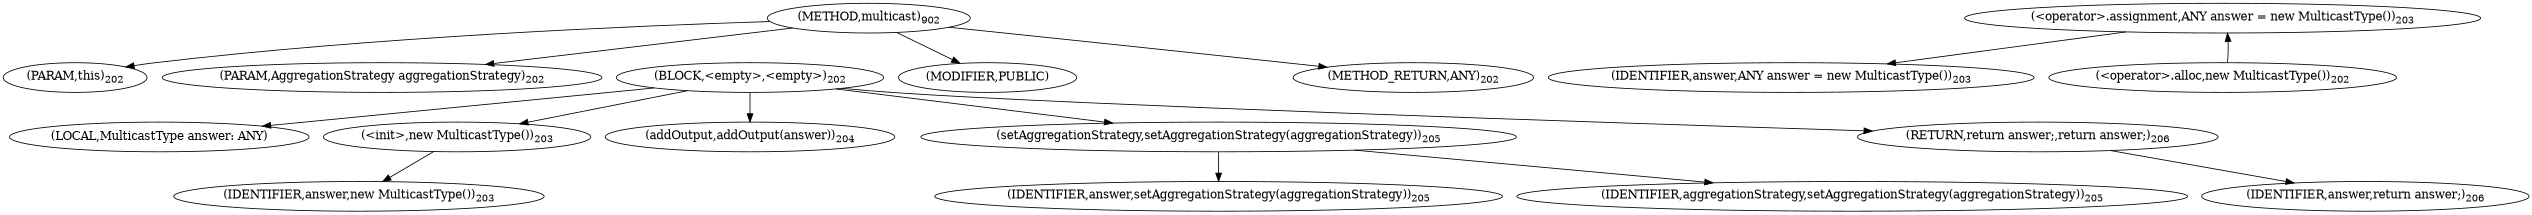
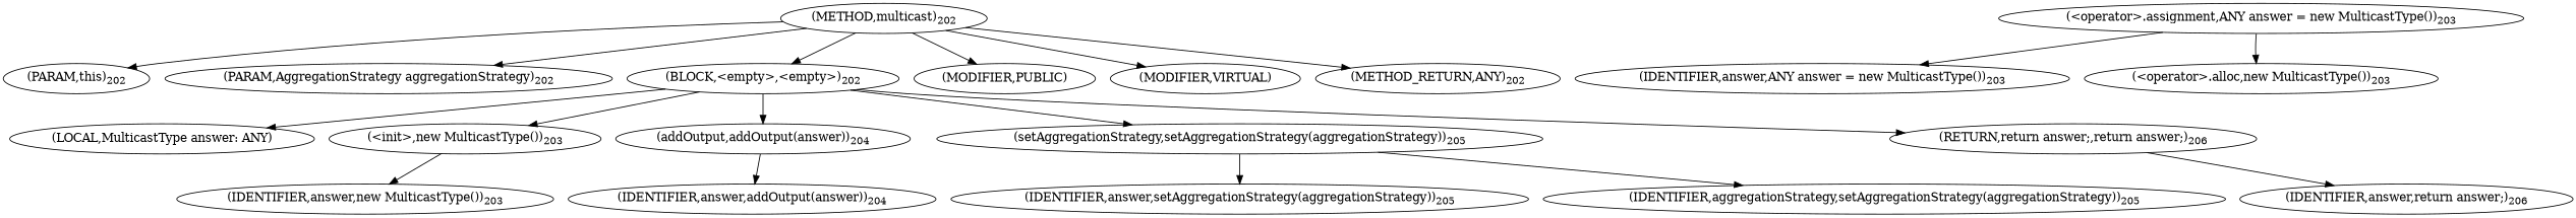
  digraph {
-   n1 [label=<(METHOD,multicast)<SUB>902</SUB>>]
+   n1 [label=<(METHOD,multicast)<SUB>202</SUB>>]
    n2 [label=<(PARAM,this)<SUB>202</SUB>>]
    n3 [label=<(PARAM,AggregationStrategy aggregationStrategy)<SUB>202</SUB>>]
    n4 [label=<(BLOCK,&lt;empty&gt;,&lt;empty&gt;)<SUB>202</SUB>>]
    n5 [label=<(MODIFIER,PUBLIC)>]
+   n6 [label=<(MODIFIER,VIRTUAL)>]
    n7 [label=<(METHOD_RETURN,ANY)<SUB>202</SUB>>]
    n8 [label=<(LOCAL,MulticastType answer: ANY)>]
    n9 [label=<(&lt;init&gt;,new MulticastType())<SUB>203</SUB>>]
    n10 [label=<(addOutput,addOutput(answer))<SUB>204</SUB>>]
    n11 [label=<(setAggregationStrategy,setAggregationStrategy(aggregationStrategy))<SUB>205</SUB>>]
    n12 [label=<(RETURN,return answer;,return answer;)<SUB>206</SUB>>]
    n13 [label=<(&lt;operator&gt;.assignment,ANY answer = new MulticastType())<SUB>203</SUB>>]
    n14 [label=<(IDENTIFIER,answer,ANY answer = new MulticastType())<SUB>203</SUB>>]
-   n15 [label=<(&lt;operator&gt;.alloc,new MulticastType())<SUB>202</SUB>>]
+   n15 [label=<(&lt;operator&gt;.alloc,new MulticastType())<SUB>203</SUB>>]
    n16 [label=<(IDENTIFIER,answer,new MulticastType())<SUB>203</SUB>>]
+   n17 [label=<(IDENTIFIER,answer,addOutput(answer))<SUB>204</SUB>>]
    n18 [label=<(IDENTIFIER,answer,setAggregationStrategy(aggregationStrategy))<SUB>205</SUB>>]
    n19 [label=<(IDENTIFIER,aggregationStrategy,setAggregationStrategy(aggregationStrategy))<SUB>205</SUB>>]
    n20 [label=<(IDENTIFIER,answer,return answer;)<SUB>206</SUB>>]
    n1 -> n2
    n1 -> n3
+   n1 -> n4
    n1 -> n5
+   n1 -> n6
    n1 -> n7
    n4 -> n8
    n4 -> n9
    n4 -> n10
    n4 -> n11
    n4 -> n12
    n9 -> n16
+   n10 -> n17
    n11 -> n18
    n11 -> n19
    n12 -> n20
    n13 -> n14
-   n15 -> n13
+   n13 -> n15
  }
